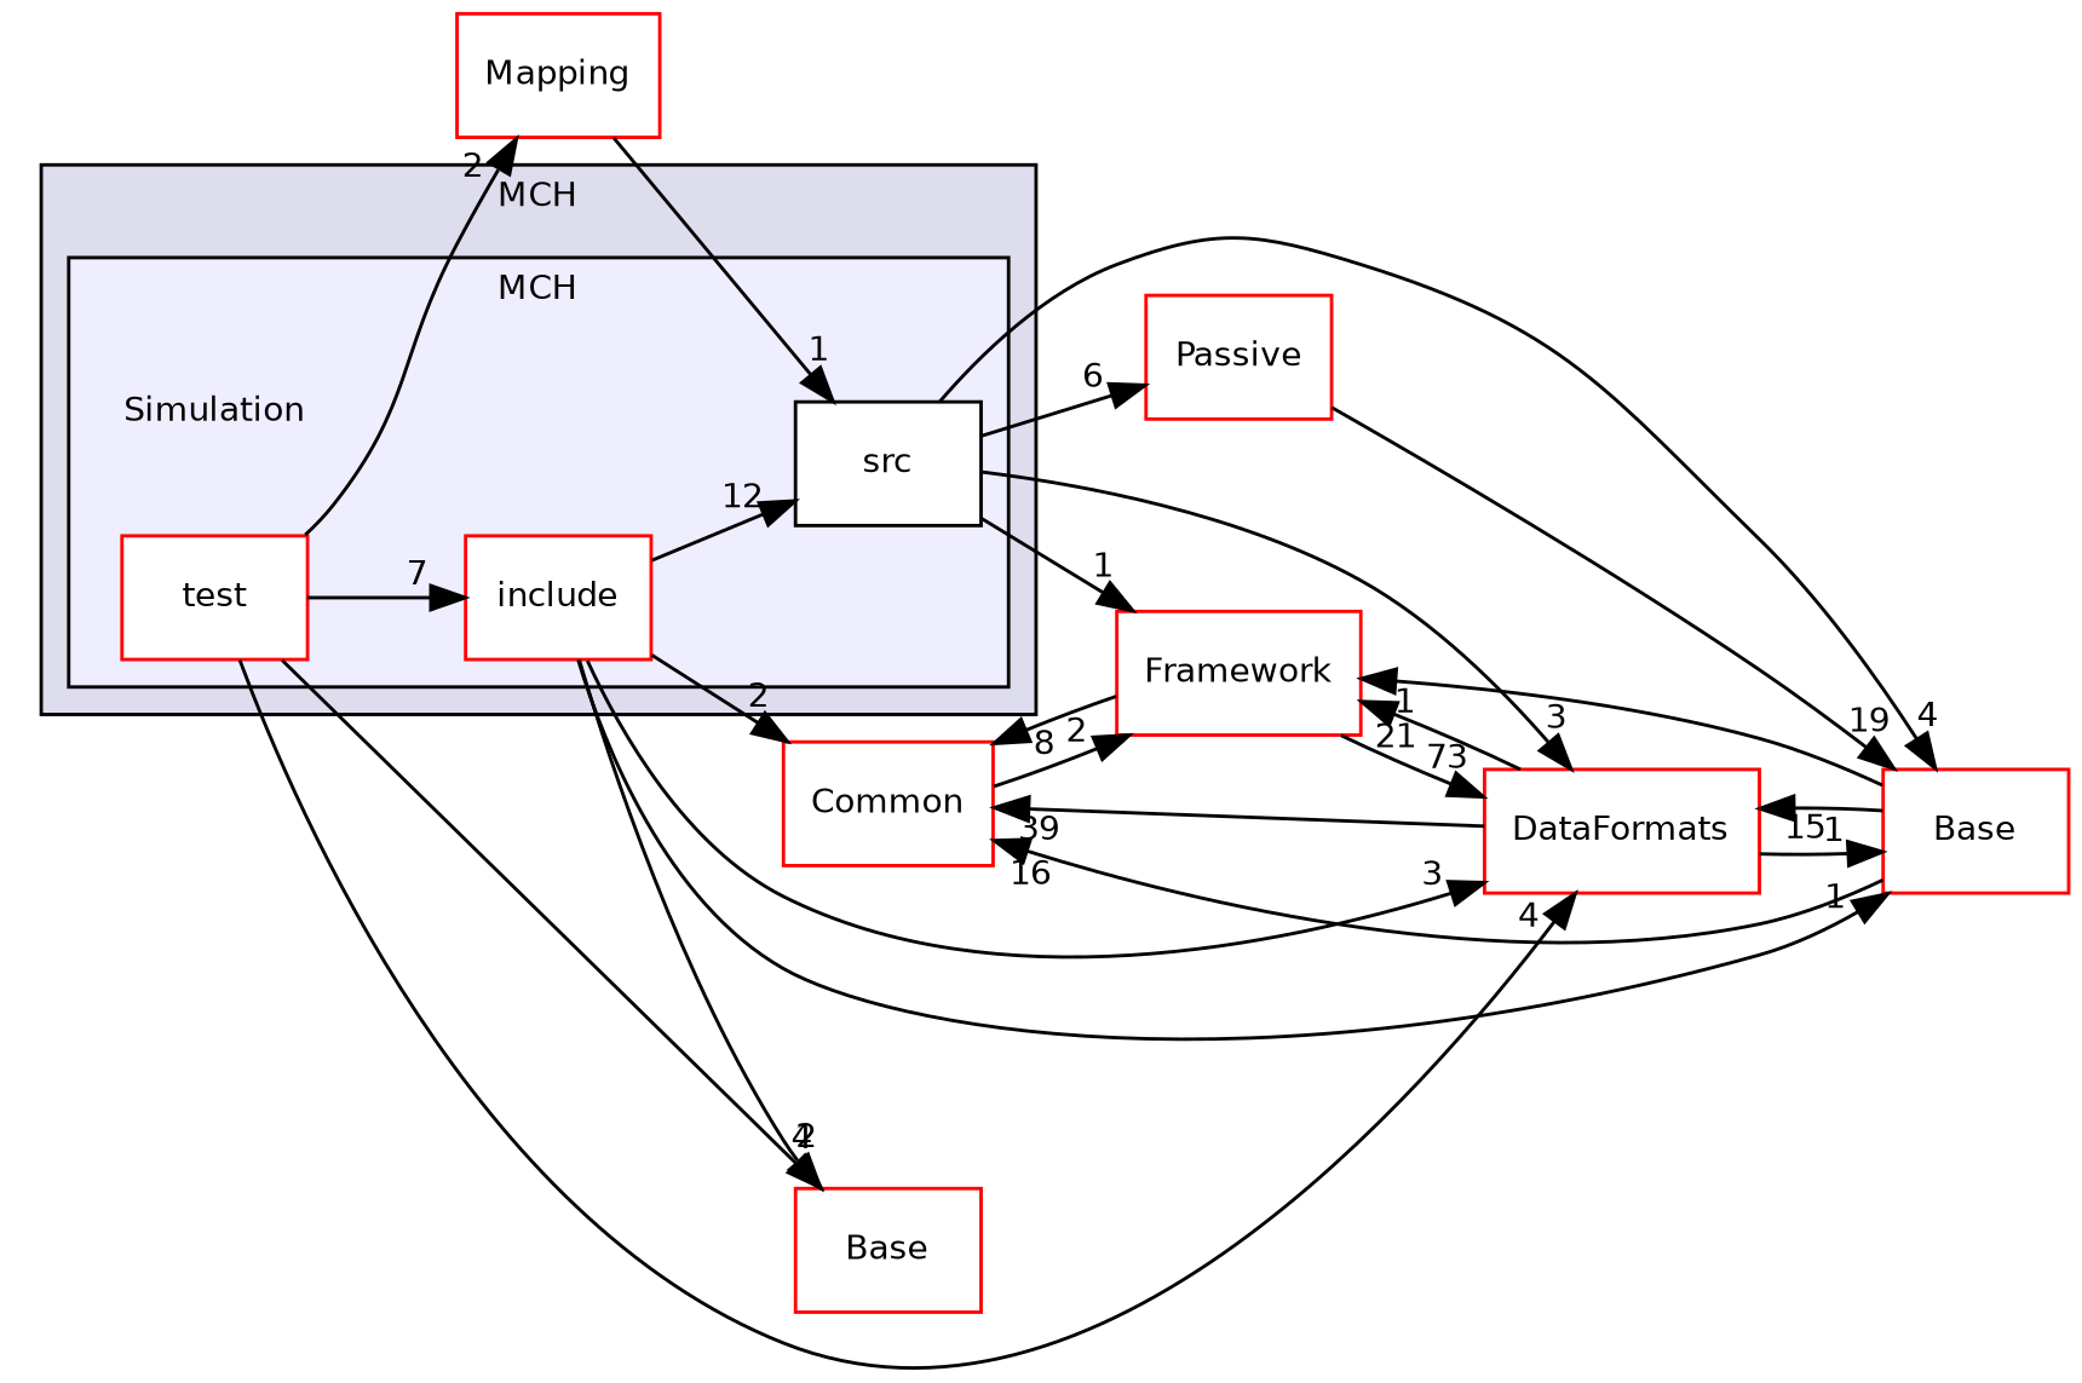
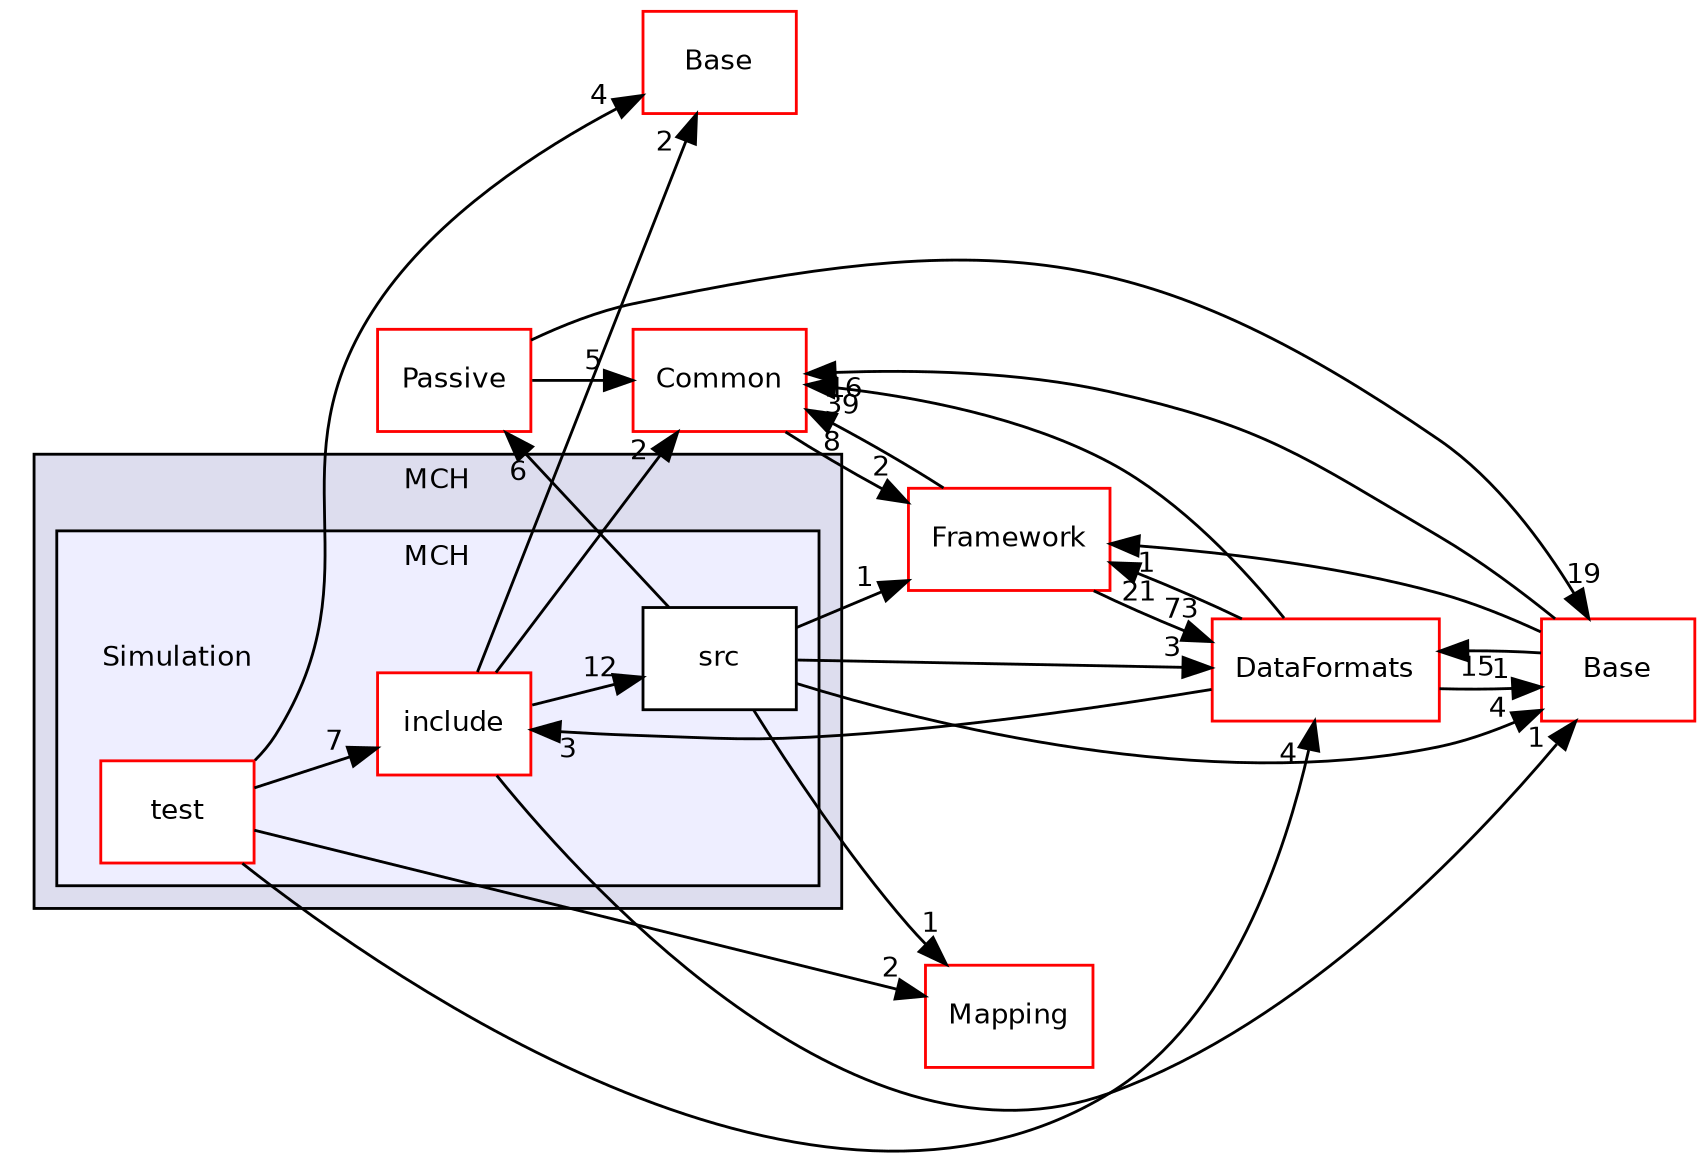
  digraph {
    compound=true
    rankdir=LR
    node [color=red fontname=Helvetica fontsize=10 shape=box]
    edge [headlabel=1 labeldistance=1.5 labelfontname=Helvetica labelfontsize=10]
    n1 [label=Simulation shape=plaintext]
    n2 [fillcolor=white label=include style=filled]
    n3 [color=black fillcolor=white label=src style=filled]
    n4 [fillcolor=white label=test style=filled]
    n5 [label=Common]
    n6 [label=Base]
    n7 [label=Base]
    n8 [label=DataFormats]
    n9 [label=Passive]
    n10 [label=Framework]
    n11 [label=Mapping]
    subgraph cluster_1 {
      bgcolor="#ddddee"
      fontname=Helvetica
      fontsize=10
      label=MCH
      pencolor=black
      subgraph cluster_2 {
        bgcolor="#eeeeff"
        fontname=Helvetica
        fontsize=10
        label=MCH
        pencolor=black
        n1
        n2
        n3
        n4
      }
    }
    n2 -> n3 [headlabel=12]
    n2 -> n5 [headlabel=2]
    n2 -> n6 [headlabel=2]
    n2 -> n7
-   n2 -> n8 [headlabel=3]
+   n8 -> n2 [headlabel=3]
    n3 -> n7 [headlabel=4]
    n3 -> n8 [headlabel=3]
    n3 -> n9 [headlabel=6]
    n3 -> n10
-   n11 -> n3
+   n3 -> n11
    n4 -> n2 [headlabel=7]
    n4 -> n6 [headlabel=4]
    n4 -> n8 [headlabel=4]
    n4 -> n11 [headlabel=2]
    n5 -> n10 [headlabel=2]
    n7 -> n5 [headlabel=16]
    n7 -> n8 [headlabel=15]
    n7 -> n10
    n8 -> n5 [headlabel=39]
    n8 -> n7
    n8 -> n10 [headlabel=21]
+   n9 -> n5 [headlabel=5]
    n9 -> n7 [headlabel=19]
    n10 -> n5 [headlabel=8]
    n10 -> n8 [headlabel=73]
  }
